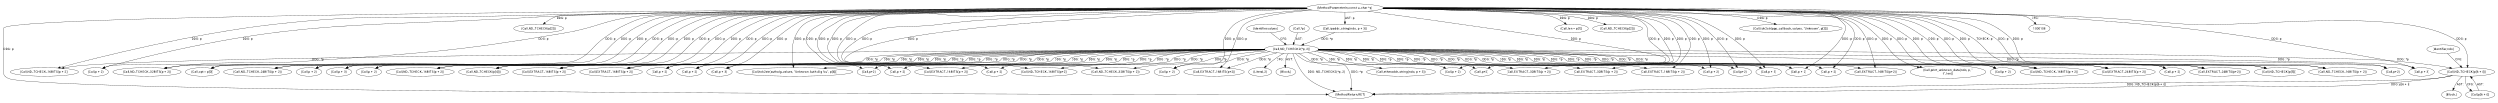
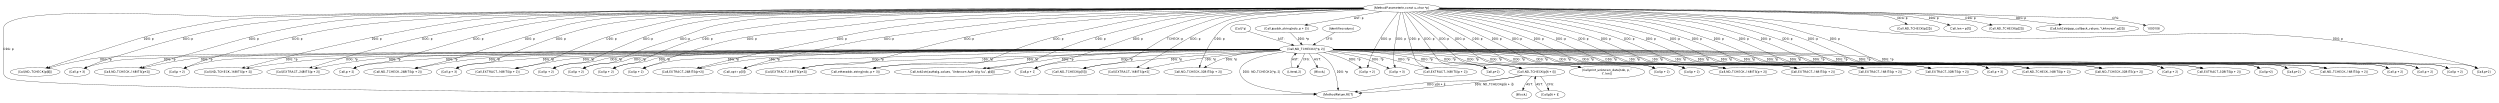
  digraph {
    fontname=Roboto
    node [fontname=Roboto]
    edge [fontname=Roboto]
    n1 [label="(Call,ND_TCHECK(p[6 + i]))"]
    n2 [label="(Call,p[6 + i])"]
    n3 [label="(MethodReturn,RET)"]
    n4 [label="(Block,)"]
    n5 [label="(MethodParameterIn,const u_char *p)"]
    n6 [label="(Call,p + 2)"]
    n7 [label="(Call,ND_TCHECK(p[2]))"]
    n8 [label="(Call,EXTRACT_16BITS(p + 2))"]
    n9 [label="(Call,tok2str(authalg_values, \"Unknown Auth Alg %u\", p[4]))"]
    n10 [label="(Call,ND_TCHECK_16BITS(p+2))"]
    n11 [label="(Call,etheraddr_string(ndo, p + 3))"]
    n12 [label="(Call,p + 2)"]
    n13 [label="(Call,ND_TCHECK_24BITS(p + 2))"]
    n14 [label="(Call,p + 2)"]
    n15 [label="(Call,EXTRACT_16BITS(p + 2))"]
    n16 [label="(Call,p + 2)"]
    n17 [label="(Call,EXTRACT_16BITS(p+2))"]
    n18 [label="(Call,ND_TCHECK_32BITS(p + 2))"]
    n19 [label="(Call,opt = p[0])"]
    n20 [label="(Call,p + 3)"]
    n21 [label="(Call,ND_TCHECK(p[4]))"]
    n22 [label="(Call,p + 3)"]
    n23 [label="(Call,p+2)"]
    n24 [label="(Call,EXTRACT_16BITS(p + 2))"]
    n25 [label="(Call,ND_TCHECK_16BITS(p + 2))"]
    n26 [label="(Call,p + 2)"]
    n27 [label="(Call,p + 2)"]
    n28 [label="(Call,ND_TCHECK_16BITS(p + 2))"]
    n29 [label="(Call,p + 2)"]
    n30 [label="(Call,p + 2)"]
    n31 [label="(Call,EXTRACT_16BITS(p+2))"]
    n32 [label="(Call,EXTRACT_24BITS(p + 2))"]
    n33 [label="(Call,ipaddr_string(ndo, p + 3))"]
    n34 [label="(Call,p + 2)"]
    n35 [label="(Call,len = p[1])"]
    n36 [label="(Call,ND_TCHECK(p[2]))"]
    n37 [label="(Call,ND_TCHECK_16BITS(p + 2))"]
    n38 [label="(Call,EXTRACT_24BITS(p+2))"]
    n39 [label="(Call,ND_TCHECK(p[5]))"]
    n40 [label="(Call,ND_TCHECK_16BITS(p + 2))"]
    n41 [label="(Call,p + 2)"]
    n42 [label="(Call,p+2)"]
    n43 [label="(Call,EXTRACT_16BITS(p + 2))"]
    n44 [label="(Call,tok2str(ppp_callback_values, \"Unknown\", p[2]))"]
    n45 [label="(Call,p+2)"]
    n46 [label="(Call,p + 3)"]
    n47 [label="(Call,EXTRACT_32BITS(p + 2))"]
    n48 [label="(Call,EXTRACT_32BITS(p + 2))"]
    n49 [label="(Call,p + 2)"]
    n50 [label="(Call,p+2)"]
    n51 [label="(Call,p + 3)"]
    n52 [label="(Call,print_unknown_data(ndo, p, \"\n\t\", len))"]
    n53 [label="(Call,p + 2)"]
    n54 [label="(Call,p + 2)"]
    n55 [label="(Call,p + 2)"]
    n56 [label="(Call,ND_TCHECK_32BITS(p + 2))"]
    1000108
    n58 [label="(Call,ND_TCHECK2(*p, 2))"]
    n59 [label="(Literal,2)"]
    n60 [label="(Block,)"]
    n61 [label="(Identifier,values)"]
    n62 [label="(Call,*p)"]
-   n63 [label="(Identifier,ndo)"]
    n1 -> n2 [label="CFG: "]
    n1 -> n3 [label="DDG: ND_TCHECK(p[6 + i])"]
    n1 -> n3 [label="DDG: p[6 + i]"]
    n1 -> n4 [label="AST: "]
    n2 -> n1 [label="AST: "]
    n5 -> n1 [label="DDG: p"]
    n5 -> n3 [label="DDG: p"]
    n5 -> n6 [label="DDG: p"]
    n5 -> n7 [label="DDG: p"]
    n5 -> n8 [label="DDG: p"]
    n5 -> n9 [label="DDG: p"]
    n5 -> n10 [label="DDG: p"]
+   n5 -> n11 [label="DDG: p"]
    n5 -> n12 [label="DDG: p"]
    n5 -> n13 [label="DDG: p"]
    n5 -> n14 [label="DDG: p"]
    n5 -> n15 [label="DDG: p"]
    n5 -> n16 [label="DDG: p"]
    n5 -> n17 [label="DDG: p"]
    n5 -> n18 [label="DDG: p"]
    n5 -> n19 [label="DDG: p"]
    n5 -> n20 [label="DDG: p"]
    n5 -> n21 [label="DDG: p"]
    n5 -> n22 [label="DDG: p"]
    n5 -> n23 [label="DDG: p"]
    n5 -> n24 [label="DDG: p"]
    n5 -> n25 [label="DDG: p"]
    n5 -> n26 [label="DDG: p"]
    n5 -> n27 [label="DDG: p"]
    n5 -> n28 [label="DDG: p"]
    n5 -> n29 [label="DDG: p"]
    n5 -> n30 [label="DDG: p"]
    n5 -> n31 [label="DDG: p"]
    n5 -> n32 [label="DDG: p"]
    n5 -> n33 [label="AST: p"]
    n5 -> n34 [label="DDG: p"]
    n5 -> n35 [label="DDG: p"]
    n5 -> n36 [label="DDG: p"]
    n5 -> n37 [label="DDG: p"]
    n5 -> n38 [label="DDG: p"]
    n5 -> n39 [label="TCHECK: p"]
    n5 -> n40 [label="DDG: p"]
    n5 -> n41 [label="DDG: p"]
    n5 -> n42 [label="DDG: p"]
    n5 -> n43 [label="DDG: p"]
    n5 -> n44 [label="DDG: p"]
    n5 -> n45 [label="DDG: p"]
    n5 -> n46 [label="DDG: p"]
    n5 -> n47 [label="DDG: p"]
    n5 -> n48 [label="DDG: p"]
    n5 -> n49 [label="DDG: p"]
    n5 -> n50 [label="DDG: p"]
    n5 -> n51 [label="DDG: p"]
    n5 -> n52 [label="DDG: p"]
    n5 -> n53 [label="DDG: p"]
    n5 -> n54 [label="DDG: p"]
    n5 -> n55 [label="DDG: p"]
    n5 -> n56 [label="DDG: p"]
    n5 -> 1000108 [label="CFG: "]
    n33 -> n58 [label="DDG: *p"]
    n58 -> n1 [label="DDG: *p"]
    n58 -> n3 [label="DDG: ND_TCHECK2(*p, 2)"]
    n58 -> n3 [label="DDG: *p"]
    n58 -> n6 [label="DDG: *p"]
    n58 -> n8 [label="DDG: *p"]
    n58 -> n9 [label="DDG: *p"]
    n58 -> n10 [label="DDG: *p"]
    n58 -> n11 [label="DDG: *p"]
    n58 -> n12 [label="DDG: *p"]
    n58 -> n13 [label="DDG: *p"]
    n58 -> n14 [label="DDG: *p"]
    n58 -> n15 [label="DDG: *p"]
    n58 -> n16 [label="DDG: *p"]
    n58 -> n17 [label="DDG: *p"]
    n58 -> n18 [label="DDG: *p"]
    n58 -> n19 [label="DDG: *p"]
    n58 -> n20 [label="DDG: *p"]
    n58 -> n21 [label="DDG: *p"]
    n58 -> n22 [label="DDG: *p"]
    n58 -> n23 [label="DDG: *p"]
    n58 -> n24 [label="DDG: *p"]
    n58 -> n25 [label="DDG: *p"]
    n58 -> n26 [label="DDG: *p"]
    n58 -> n27 [label="DDG: *p"]
    n58 -> n28 [label="DDG: *p"]
    n58 -> n29 [label="DDG: *p"]
    n58 -> n30 [label="DDG: *p"]
    n58 -> n31 [label="DDG: *p"]
    n58 -> n32 [label="DDG: *p"]
    n58 -> n34 [label="DDG: *p"]
    n58 -> n37 [label="DDG: *p"]
    n58 -> n38 [label="DDG: *p"]
    n58 -> n39 [label="DDG: *p"]
    n58 -> n40 [label="DDG: *p"]
    n58 -> n41 [label="DDG: *p"]
    n58 -> n42 [label="DDG: *p"]
    n58 -> n43 [label="DDG: *p"]
    n58 -> n45 [label="DDG: *p"]
    n58 -> n46 [label="DDG: *p"]
    n58 -> n47 [label="DDG: *p"]
    n58 -> n48 [label="DDG: *p"]
    n58 -> n49 [label="DDG: *p"]
    n58 -> n50 [label="DDG: *p"]
    n58 -> n51 [label="DDG: *p"]
    n58 -> n52 [label="DDG: *p"]
    n58 -> n53 [label="DDG: *p"]
    n58 -> n54 [label="DDG: *p"]
    n58 -> n55 [label="DDG: *p"]
    n58 -> n56 [label="DDG: *p"]
    n58 -> n59 [label="CFG: "]
    n58 -> n60 [label="AST: "]
+   n59 -> n58 [label="AST: "]
    n61 -> n58 [label="CFG: "]
    n62 -> n58 [label="AST: "]
-   n63 -> n1 [label="CFG: "]
  }
